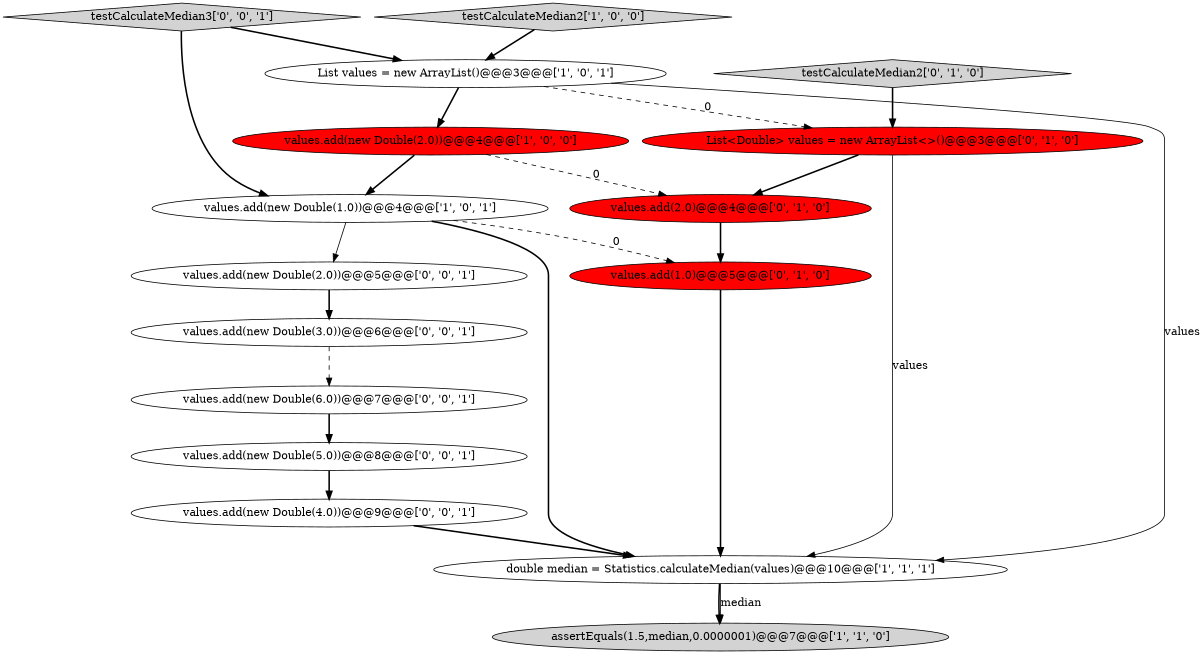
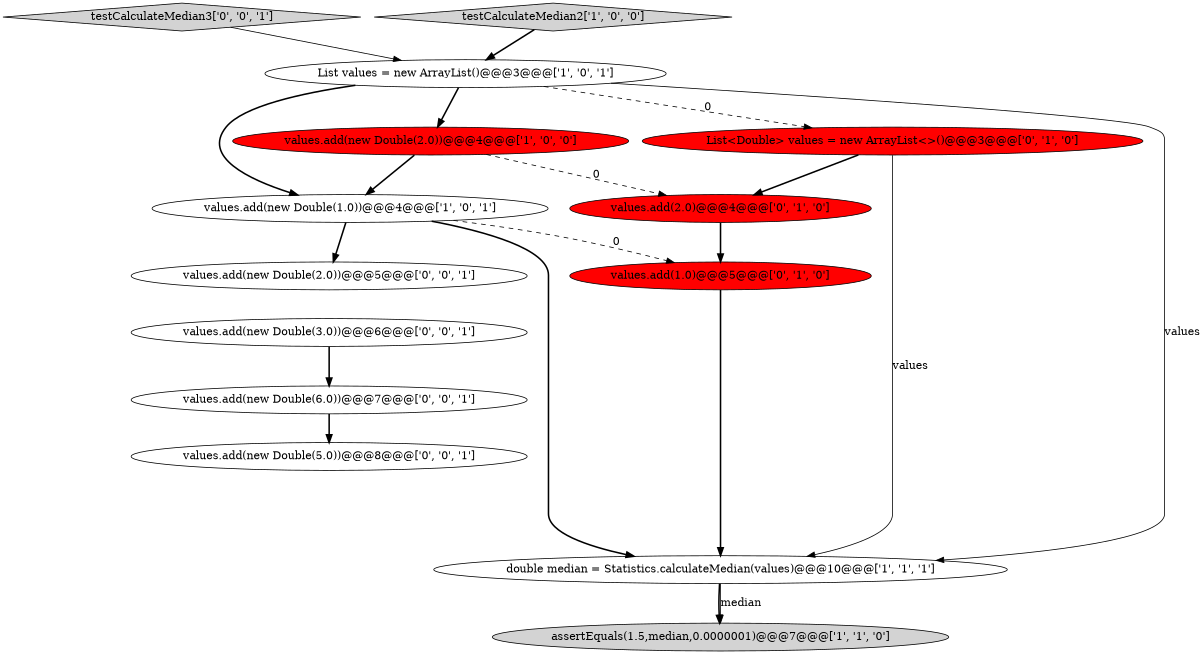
  digraph {
    node [fillcolor=white shape=ellipse style=filled]
    edge [style=bold]
    n1 [label="values.add(new Double(5.0))@@@8@@@['0', '0', '1']"]
-   n2 [label="values.add(new Double(4.0))@@@9@@@['0', '0', '1']"]
    n3 [label="double median = Statistics.calculateMedian(values)@@@10@@@['1', '1', '1']"]
    n4 [fillcolor=lightgray label="assertEquals(1.5,median,0.0000001)@@@7@@@['1', '1', '0']"]
    n5 [fillcolor=red label="values.add(new Double(2.0))@@@4@@@['1', '0', '0']"]
    n6 [label="values.add(new Double(1.0))@@@4@@@['1', '0', '1']"]
    n7 [fillcolor=red label="values.add(2.0)@@@4@@@['0', '1', '0']"]
    n8 [fillcolor=red label="values.add(1.0)@@@5@@@['0', '1', '0']"]
    n9 [label="values.add(new Double(2.0))@@@5@@@['0', '0', '1']"]
    n10 [label="values.add(new Double(3.0))@@@6@@@['0', '0', '1']"]
-   n11 [fillcolor=lightgray label="testCalculateMedian2['0', '1', '0']" shape=diamond]
    n12 [fillcolor=red label="List<Double> values = new ArrayList<>()@@@3@@@['0', '1', '0']"]
    n13 [label="List values = new ArrayList()@@@3@@@['1', '0', '1']"]
    n14 [fillcolor=lightgray label="testCalculateMedian3['0', '0', '1']" shape=diamond]
    n15 [label="values.add(new Double(6.0))@@@7@@@['0', '0', '1']"]
    n16 [fillcolor=lightgray label="testCalculateMedian2['1', '0', '0']" shape=diamond]
-   n1 -> n2
-   n2 -> n3
    n3 -> n4
    n3 -> n4 [label=median style=solid]
    n5 -> n6
    n5 -> n7 [label=0 style=dashed]
    n6 -> n3
    n6 -> n8 [label=0 style=dashed]
-   n6 -> n9 [style=solid]
+   n6 -> n9
    n7 -> n8
    n8 -> n3
-   n9 -> n10
-   n10 -> n15 [style=dashed]
-   n11 -> n12
+   n10 -> n15
    n12 -> n3 [label=values style=solid]
    n12 -> n7
    n13 -> n3 [label=values style=solid]
    n13 -> n5
-   n14 -> n6
+   n13 -> n6
    n13 -> n12 [label=0 style=dashed]
-   n14 -> n13
+   n14 -> n13 [style=solid]
    n15 -> n1
    n16 -> n13
  }
